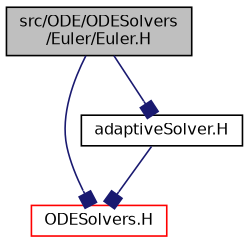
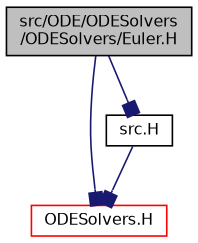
  digraph {
    node [color=black fontname=Helvetica fontsize=10 shape=record]
    edge [arrowhead=box color=midnightblue fontname=Helvetica fontsize=10 labelfontname=Helvetica labelfontsize=10 style=solid]
-   n1 [fillcolor=grey75 fontcolor=black height=0.2 label="src/ODE/ODESolvers\l/Euler/Euler.H" style=filled width=0.4]
+   n1 [fillcolor=grey75 fontcolor=black height=0.2 label="src/ODE/ODESolvers\l/ODESolvers/Euler.H" style=filled width=0.4]
    n2 [color=red height=0.2 label="ODESolvers.H" width=0.4]
-   n3 [height=0.2 label="adaptiveSolver.H" width=0.4]
+   n3 [height=0.2 label="src.H" width=0.4]
    n1 -> n2
    n1 -> n3
    n3 -> n2
  }
